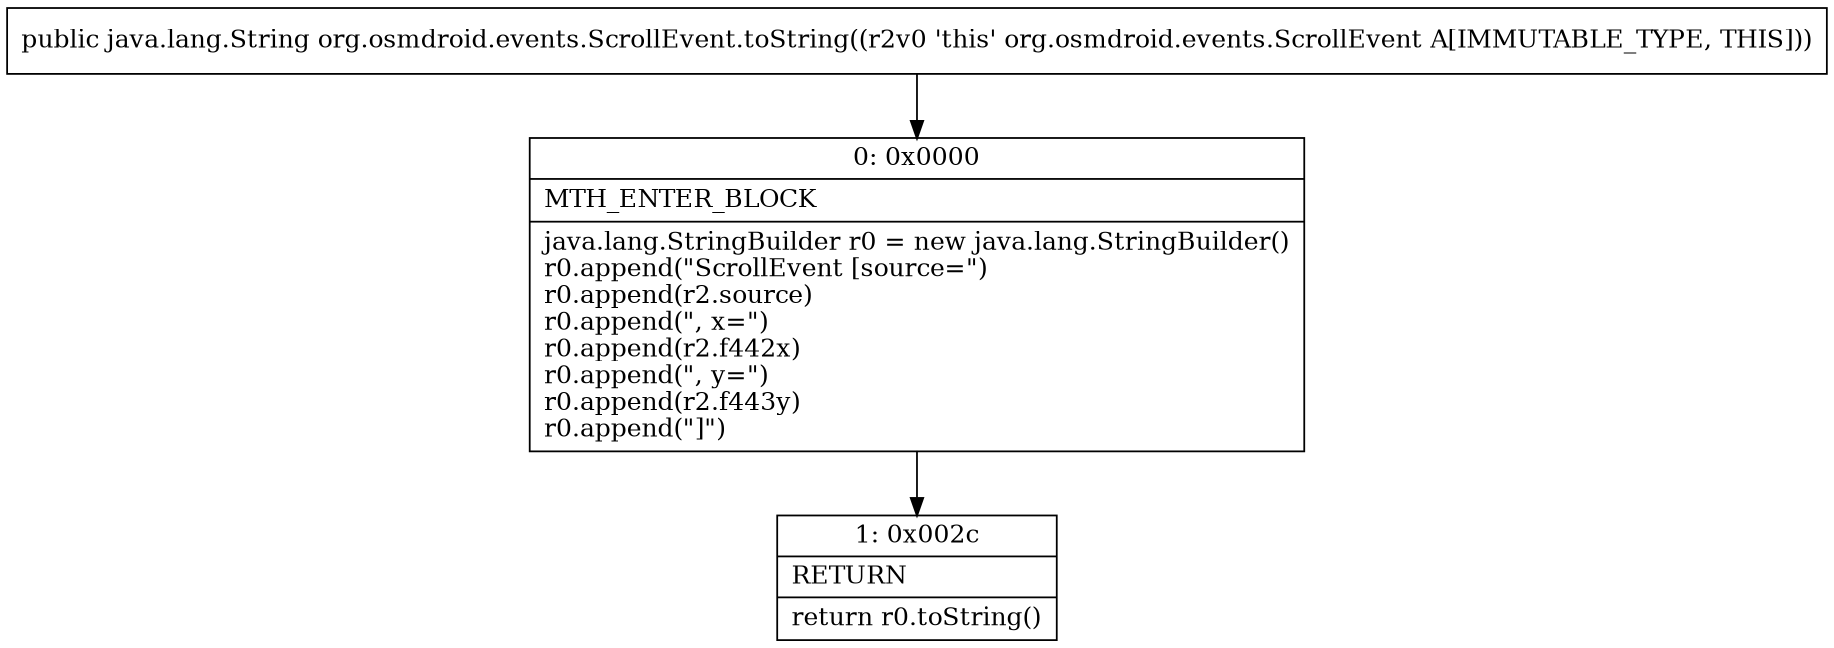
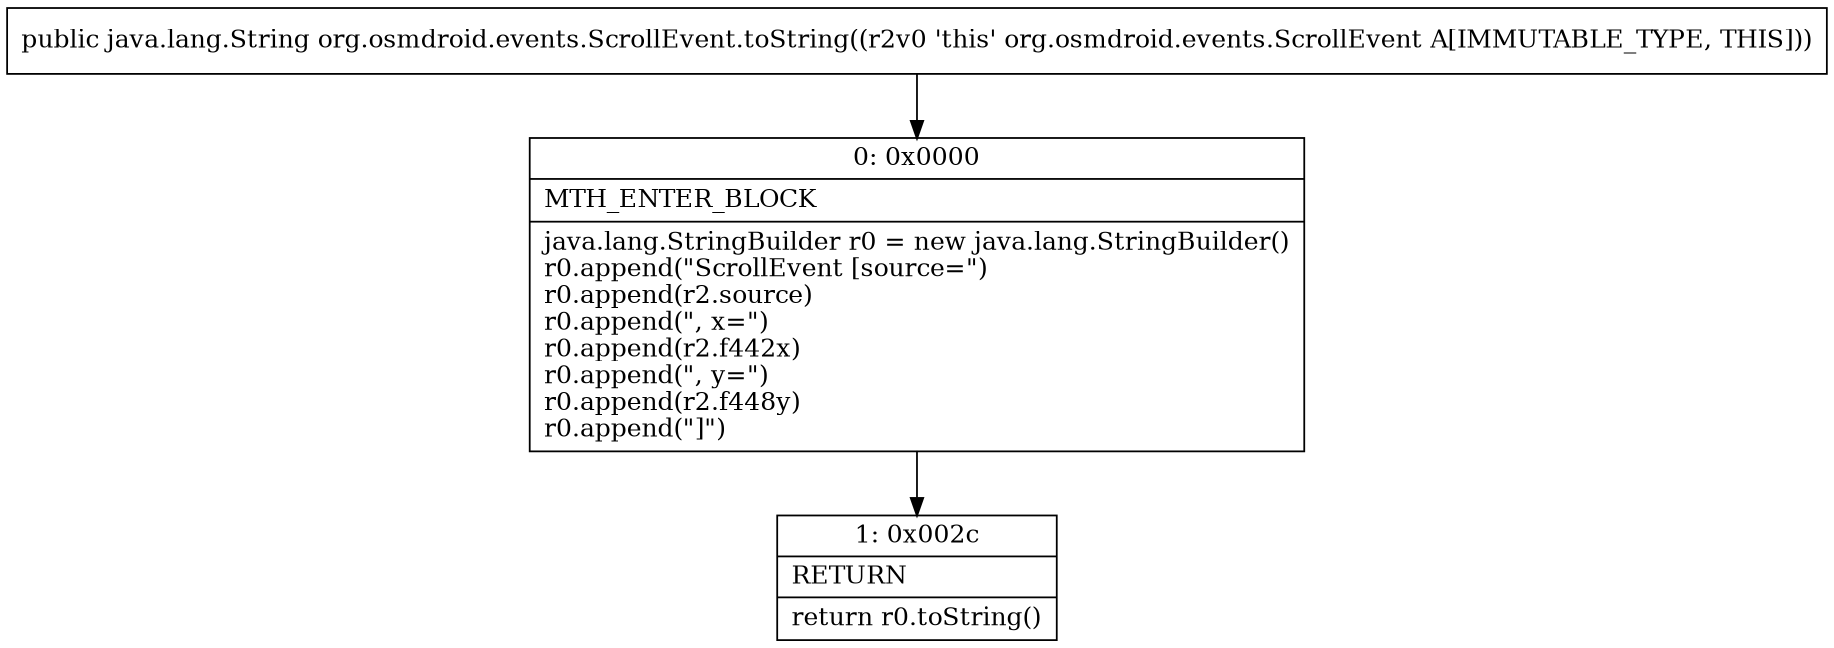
  digraph {
    node [shape=record]
-   n1 [label="{0\:\ 0x0000|MTH_ENTER_BLOCK\l|java.lang.StringBuilder r0 = new java.lang.StringBuilder()\lr0.append(\"ScrollEvent [source=\")\lr0.append(r2.source)\lr0.append(\", x=\")\lr0.append(r2.f442x)\lr0.append(\", y=\")\lr0.append(r2.f443y)\lr0.append(\"]\")\l}"]
+   n1 [label="{0\:\ 0x0000|MTH_ENTER_BLOCK\l|java.lang.StringBuilder r0 = new java.lang.StringBuilder()\lr0.append(\"ScrollEvent [source=\")\lr0.append(r2.source)\lr0.append(\", x=\")\lr0.append(r2.f442x)\lr0.append(\", y=\")\lr0.append(r2.f448y)\lr0.append(\"]\")\l}"]
    n2 [label="{1\:\ 0x002c|RETURN\l|return r0.toString()\l}"]
    n3 [label="{public java.lang.String org.osmdroid.events.ScrollEvent.toString((r2v0 'this' org.osmdroid.events.ScrollEvent A[IMMUTABLE_TYPE, THIS])) }"]
    n1 -> n2
    n3 -> n1
  }
